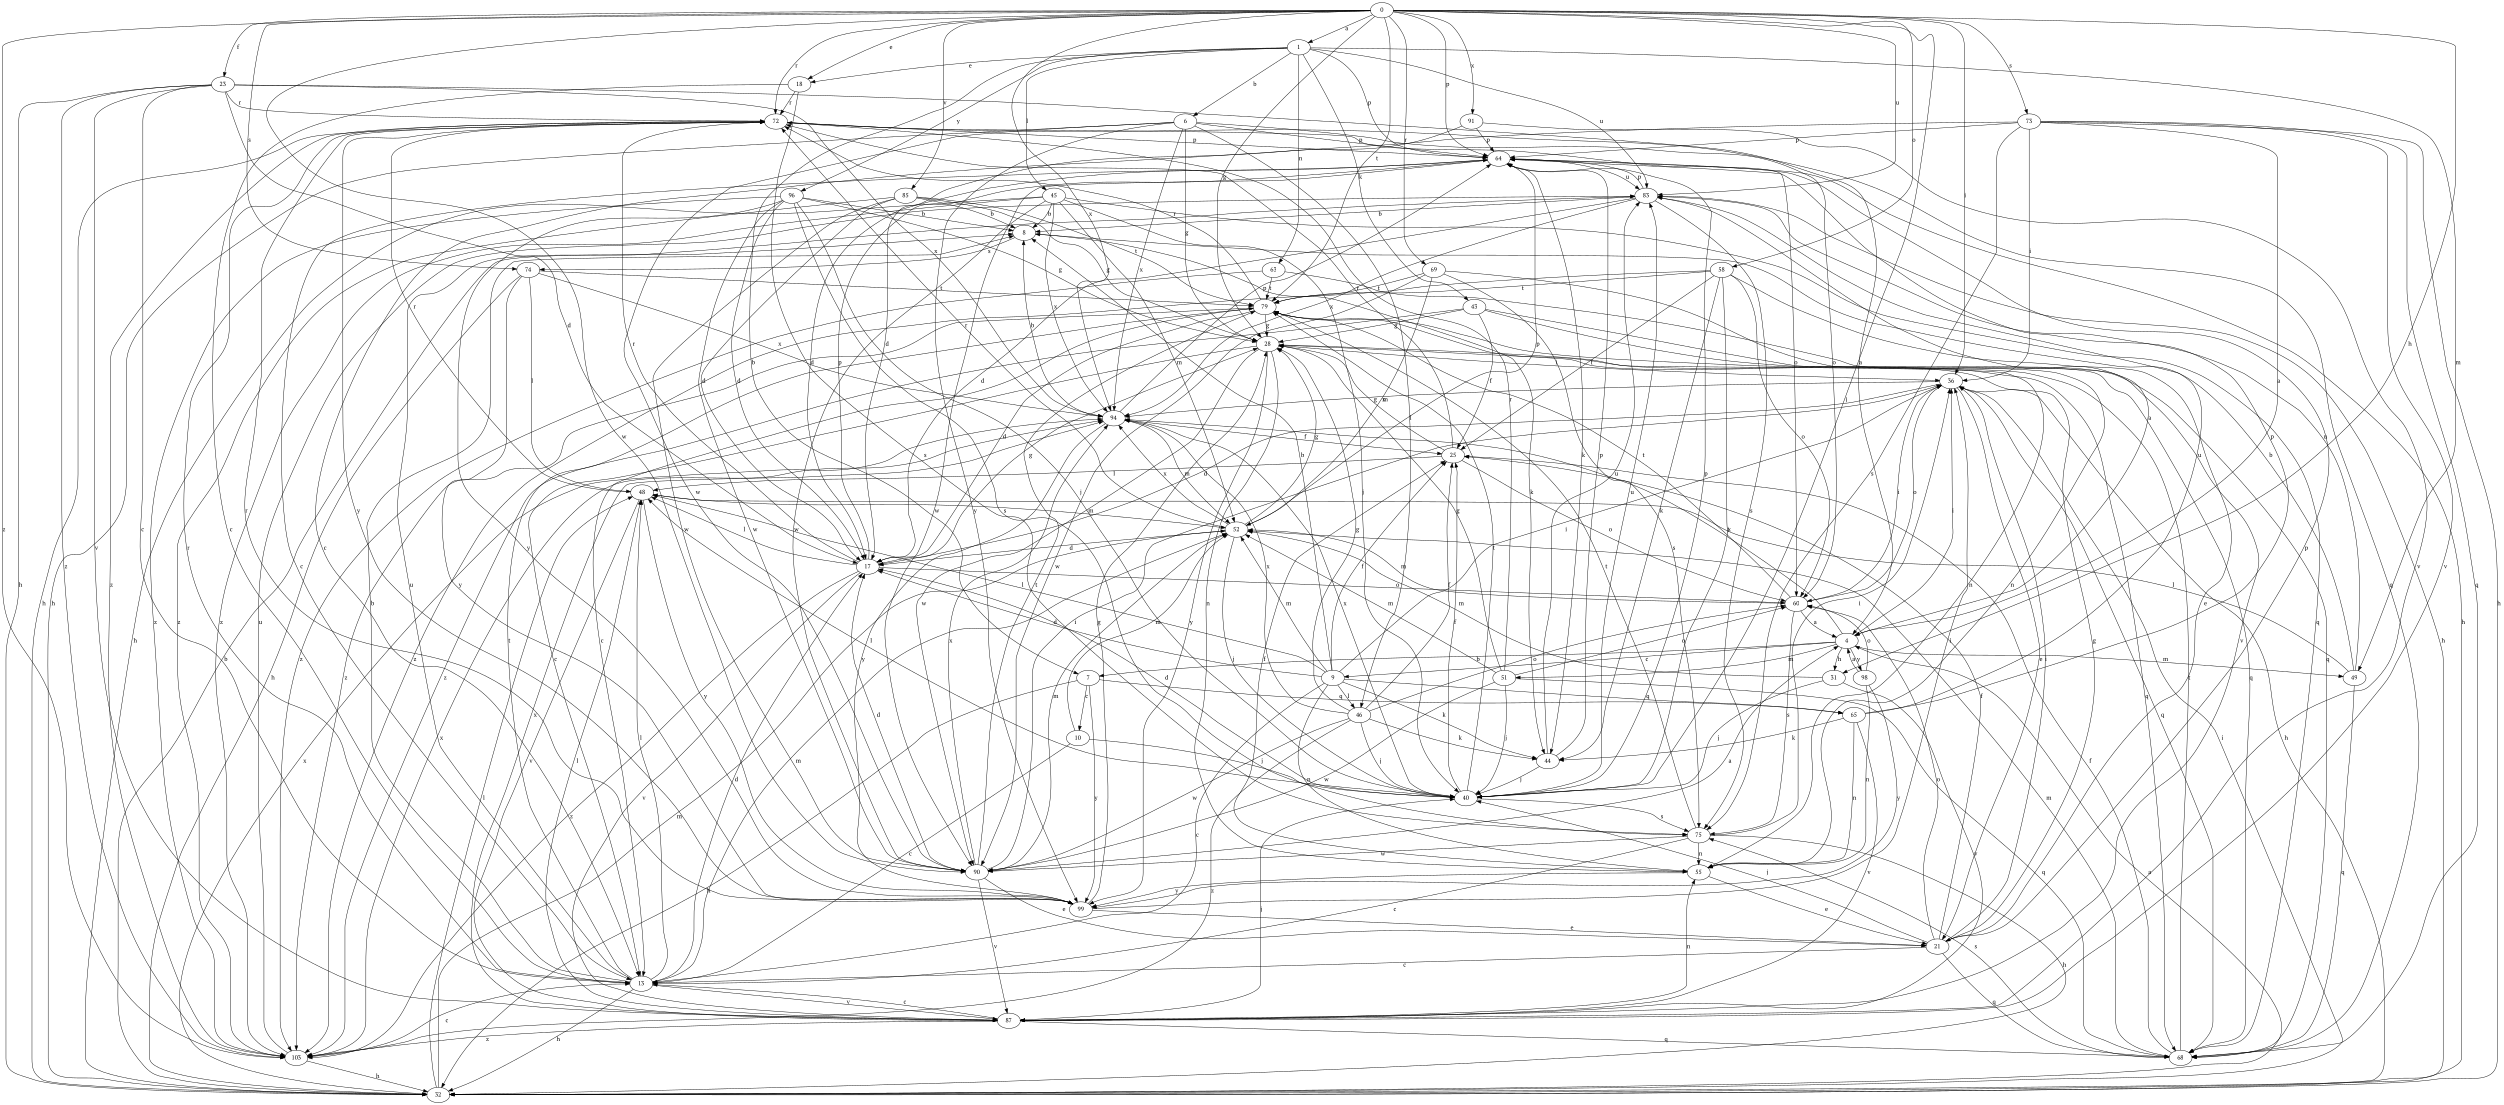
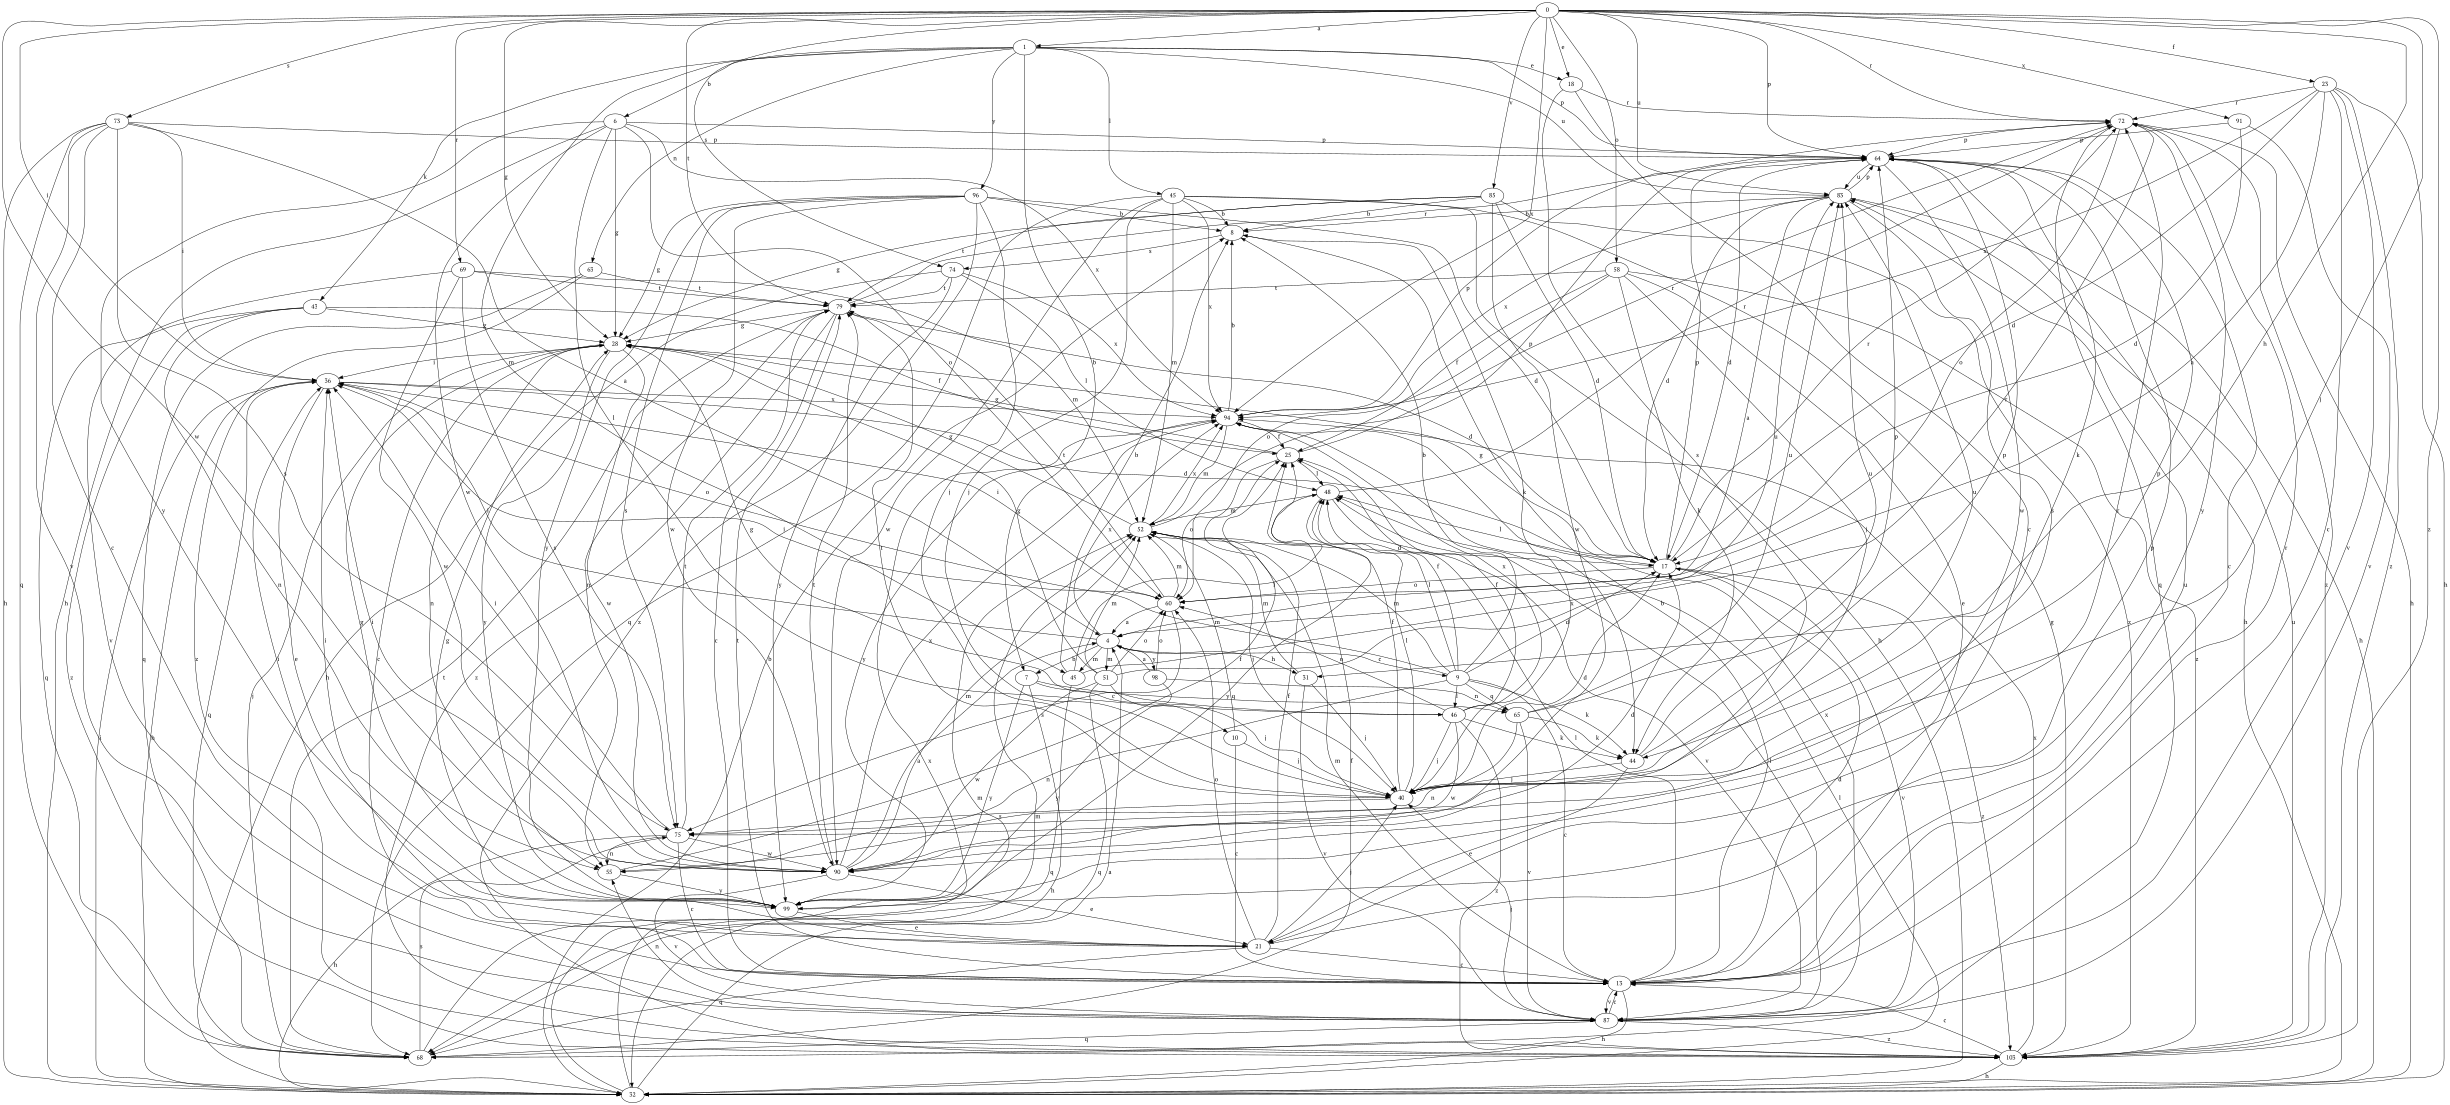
  strict digraph {
    fontname="PT Serif"
    node [fontname="PT Serif"]
    edge [fontname="PT Serif"]
    0
    1
    18
    23
    28
    31
    36
    40
    58
    64
    69
    72
    73
    74
    79
    83
    85
    90
    91
    94
    103
    6
    7
    43
    45
    49
    n27 [label=63]
    96
    13
    75
    4
    32
    17
    87
    99
    55
    68
    52
    60
    21
    25
    48
    44
    8
    46
    10
    65
    9
    51
    98
    0 -> 1 [label=a]
    0 -> 18 [label=e]
    0 -> 23 [label=f]
    0 -> 28 [label=g]
    0 -> 31 [label=h]
    0 -> 36 [label=i]
    0 -> 40 [label=j]
    0 -> 58 [label=o]
    0 -> 64 [label=p]
    0 -> 69 [label=r]
    0 -> 72 [label=r]
    0 -> 73 [label=s]
    0 -> 74 [label=s]
    0 -> 79 [label=t]
    0 -> 83 [label=u]
    0 -> 85 [label=v]
    0 -> 90 [label=w]
    0 -> 91 [label=x]
    0 -> 94 [label=x]
    0 -> 103 [label=z]
    1 -> 18 [label=e]
    1 -> 64 [label=p]
    1 -> 83 [label=u]
    1 -> 6 [label=b]
    1 -> 7 [label=b]
    1 -> 43 [label=k]
    1 -> 45 [label=l]
    1 -> 49 [label=m]
    1 -> n27 [label=n]
    1 -> 96 [label=y]
    18 -> 72 [label=r]
    18 -> 13 [label=c]
    18 -> 75 [label=s]
    23 -> 72 [label=r]
    23 -> 94 [label=x]
    23 -> 103 [label=z]
    23 -> 13 [label=c]
    23 -> 4 [label=a]
    23 -> 32 [label=h]
    23 -> 17 [label=d]
    23 -> 87 [label=v]
    28 -> 36 [label=i]
    28 -> 90 [label=w]
    28 -> 13 [label=c]
    28 -> 99 [label=y]
    28 -> 55 [label=n]
-   28 -> 68 [label=q]
+   28 -> 68 [label=j]
    31 -> 40 [label=j]
    31 -> 87 [label=v]
    31 -> 52 [label=m]
    36 -> 94 [label=x]
    36 -> 32 [label=h]
    36 -> 17 [label=d]
    36 -> 68 [label=q]
    36 -> 60 [label=o]
    36 -> 21 [label=e]
    40 -> 64 [label=p]
    40 -> 79 [label=t]
    40 -> 83 [label=u]
    40 -> 94 [label=x]
    40 -> 75 [label=s]
    40 -> 17 [label=d]
    40 -> 25 [label=f]
    40 -> 48 [label=l]
    58 -> 40 [label=j]
    58 -> 79 [label=t]
    58 -> 103 [label=z]
    58 -> 60 [label=o]
    58 -> 21 [label=e]
    58 -> 25 [label=f]
    58 -> 44 [label=k]
    64 -> 83 [label=u]
    64 -> 90 [label=w]
    64 -> 13 [label=c]
    64 -> 32 [label=h]
    64 -> 17 [label=d]
    64 -> 44 [label=k]
    69 -> 79 [label=t]
    69 -> 90 [label=w]
    69 -> 75 [label=s]
    69 -> 87 [label=v]
    69 -> 52 [label=m]
    72 -> 64 [label=p]
    72 -> 103 [label=z]
    72 -> 32 [label=h]
    72 -> 99 [label=y]
    72 -> 68 [label=q]
    72 -> 60 [label=o]
    73 -> 36 [label=i]
    73 -> 64 [label=p]
    73 -> 13 [label=c]
    73 -> 75 [label=s]
    73 -> 4 [label=a]
    73 -> 32 [label=h]
    73 -> 87 [label=v]
    73 -> 68 [label=q]
    74 -> 79 [label=t]
    74 -> 94 [label=x]
    74 -> 32 [label=h]
    74 -> 99 [label=y]
    74 -> 48 [label=l]
    79 -> 28 [label=g]
    79 -> 72 [label=r]
    79 -> 103 [label=z]
    79 -> 13 [label=c]
    79 -> 17 [label=d]
    79 -> 55 [label=n]
    83 -> 64 [label=p]
    83 -> 94 [label=x]
    83 -> 75 [label=s]
    83 -> 4 [label=a]
    83 -> 32 [label=h]
    83 -> 17 [label=d]
    83 -> 8 [label=b]
    85 -> 28 [label=g]
    85 -> 79 [label=t]
    85 -> 90 [label=w]
    85 -> 103 [label=z]
    85 -> 17 [label=d]
    85 -> 8 [label=b]
    90 -> 36 [label=i]
    90 -> 79 [label=t]
    90 -> 94 [label=x]
    90 -> 4 [label=a]
    90 -> 17 [label=d]
    90 -> 87 [label=v]
    90 -> 52 [label=m]
    90 -> 21 [label=e]
    91 -> 64 [label=p]
    91 -> 17 [label=d]
    91 -> 87 [label=v]
    94 -> 64 [label=p]
    94 -> 99 [label=y]
    94 -> 52 [label=m]
    94 -> 25 [label=f]
    94 -> 8 [label=b]
    103 -> 83 [label=u]
    103 -> 94 [label=x]
    103 -> 13 [label=c]
    103 -> 32 [label=h]
    6 -> 28 [label=g]
    6 -> 64 [label=p]
    6 -> 90 [label=w]
    6 -> 94 [label=x]
    6 -> 32 [label=h]
    6 -> 99 [label=y]
    6 -> 60 [label=o]
    6 -> 46 [label=l]
    7 -> 32 [label=h]
    7 -> 99 [label=y]
    7 -> 10 [label=c]
    7 -> 65 [label=q]
    43 -> 28 [label=g]
    43 -> 103 [label=z]
    43 -> 55 [label=n]
    43 -> 68 [label=q]
    43 -> 25 [label=f]
    45 -> 40 [label=j]
    45 -> 90 [label=w]
    45 -> 94 [label=x]
-   45 -> 103 [label=z]
+   45 -> 103 [label=g]
    45 -> 32 [label=h]
    45 -> 68 [label=q]
    45 -> 52 [label=m]
    45 -> 8 [label=b]
    49 -> 83 [label=u]
    49 -> 68 [label=q]
    49 -> 48 [label=l]
    49 -> 8 [label=b]
    n27 -> 79 [label=t]
    n27 -> 103 [label=z]
    n27 -> 68 [label=q]
    96 -> 28 [label=g]
    96 -> 40 [label=j]
    96 -> 90 [label=w]
    96 -> 103 [label=z]
    96 -> 75 [label=s]
    96 -> 17 [label=d]
    96 -> 99 [label=y]
    96 -> 8 [label=b]
    13 -> 72 [label=r]
    13 -> 79 [label=t]
    13 -> 83 [label=u]
    13 -> 32 [label=h]
    13 -> 17 [label=d]
    13 -> 87 [label=v]
    13 -> 52 [label=m]
    13 -> 48 [label=l]
    13 -> 8 [label=b]
    75 -> 36 [label=i]
    75 -> 79 [label=t]
    75 -> 90 [label=w]
    75 -> 13 [label=c]
    75 -> 32 [label=h]
    75 -> 55 [label=n]
    4 -> 31 [label=h]
    4 -> 36 [label=i]
    4 -> 94 [label=x]
    4 -> 7 [label=b]
    4 -> 49 [label=m]
    4 -> 9 [label=c]
    4 -> 51 [label=m]
    4 -> 98 [label=y]
    32 -> 36 [label=i]
    32 -> 94 [label=x]
    32 -> 4 [label=a]
    32 -> 52 [label=m]
    32 -> 48 [label=l]
    32 -> 8 [label=b]
    17 -> 28 [label=g]
    17 -> 64 [label=p]
    17 -> 72 [label=r]
    17 -> 103 [label=z]
    17 -> 87 [label=v]
    17 -> 60 [label=o]
    17 -> 48 [label=l]
    87 -> 40 [label=j]
    87 -> 94 [label=x]
    87 -> 103 [label=z]
    87 -> 13 [label=c]
    87 -> 55 [label=n]
    87 -> 68 [label=q]
    87 -> 48 [label=l]
    99 -> 28 [label=g]
    99 -> 36 [label=i]
    99 -> 72 [label=r]
    99 -> 21 [label=e]
    55 -> 99 [label=y]
-   55 -> 21 [label=e]
+   44 -> 21 [label=e]
    55 -> 25 [label=f]
    68 -> 79 [label=t]
    68 -> 75 [label=s]
    68 -> 52 [label=m]
    68 -> 25 [label=f]
    52 -> 28 [label=g]
    52 -> 40 [label=j]
    52 -> 64 [label=p]
-   52 -> 72 [label=r]
    52 -> 94 [label=x]
    52 -> 17 [label=d]
    60 -> 36 [label=i]
    60 -> 79 [label=t]
    60 -> 75 [label=s]
    60 -> 4 [label=a]
    60 -> 52 [label=m]
    21 -> 28 [label=g]
    21 -> 36 [label=i]
    21 -> 40 [label=j]
    21 -> 64 [label=p]
    21 -> 13 [label=c]
    21 -> 68 [label=q]
    21 -> 60 [label=o]
    21 -> 25 [label=f]
    25 -> 28 [label=g]
    25 -> 72 [label=r]
    25 -> 60 [label=o]
    25 -> 48 [label=l]
    48 -> 72 [label=r]
    48 -> 87 [label=v]
    48 -> 99 [label=y]
    48 -> 52 [label=m]
    44 -> 40 [label=j]
    44 -> 64 [label=p]
    44 -> 83 [label=u]
    8 -> 74 [label=s]
    8 -> 44 [label=k]
    46 -> 28 [label=g]
    46 -> 40 [label=j]
    46 -> 90 [label=w]
    46 -> 94 [label=x]
    46 -> 103 [label=z]
    46 -> 60 [label=o]
    46 -> 25 [label=f]
    46 -> 44 [label=k]
    10 -> 40 [label=j]
    10 -> 13 [label=c]
    10 -> 52 [label=m]
    65 -> 64 [label=p]
    65 -> 83 [label=u]
    65 -> 87 [label=v]
    65 -> 55 [label=n]
    65 -> 44 [label=k]
    9 -> 36 [label=i]
    9 -> 13 [label=c]
    9 -> 17 [label=d]
    9 -> 55 [label=n]
    9 -> 52 [label=m]
    9 -> 25 [label=f]
    9 -> 48 [label=l]
    9 -> 44 [label=k]
    9 -> 8 [label=b]
    9 -> 46 [label=l]
    9 -> 65 [label=q]
    51 -> 28 [label=g]
    51 -> 40 [label=j]
    51 -> 72 [label=r]
    51 -> 90 [label=w]
    51 -> 68 [label=q]
    51 -> 52 [label=m]
    51 -> 60 [label=o]
    98 -> 4 [label=a]
    98 -> 99 [label=y]
-   98 -> 55 [label=n]
+   98 -> 65 [label=n]
    98 -> 60 [label=o]
  }
